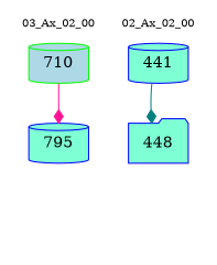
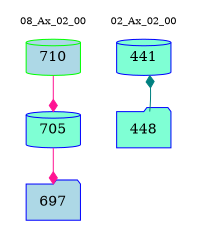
  digraph {
    node [color=blue fillcolor=aquamarine shape=cylinder style=filled]
    edge [arrowhead=diamond color=deeppink]
-   n1 [label=795]
+   n1 [label=705]
+   n2 [fillcolor=lightblue label=697 shape=folder]
    n3 [color=green fillcolor=lightblue label=710]
    n4 [label=441]
    n5 [label=448 shape=folder]
    subgraph cluster_1 {
      color=white
      fontsize=10
-     label="03_Ax_02_00"
+     label="08_Ax_02_00"
      n1
+     n2
      n3
    }
    subgraph cluster_2 {
      color=white
      fontsize=10
      label="02_Ax_02_00"
      n4
      n5
    }
+   n1 -> n2
    n3 -> n1
-   n4 -> n5 [color=teal]
+   n5 -> n4 [color=teal]
  }
